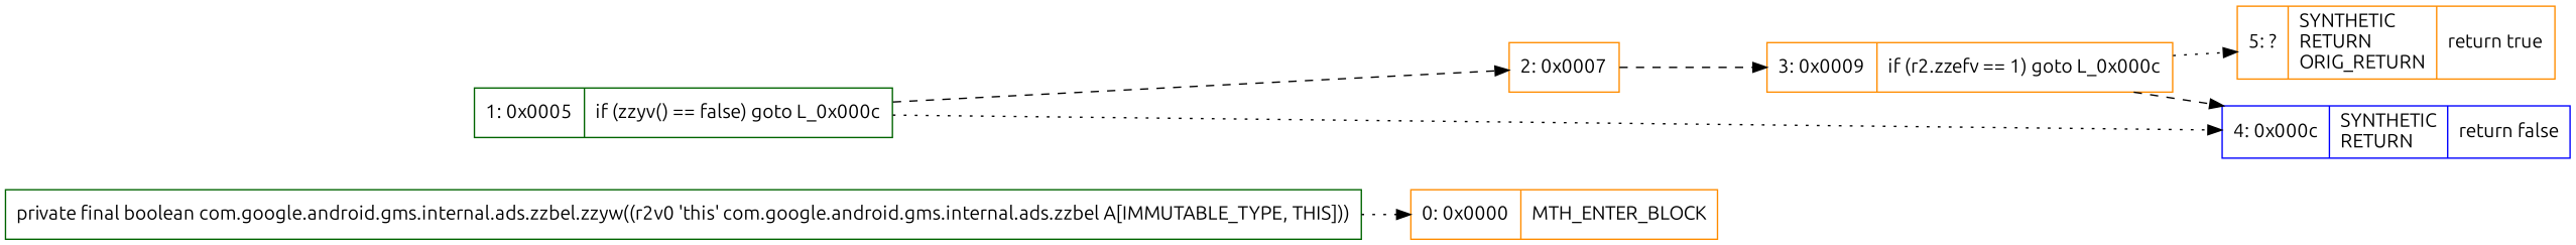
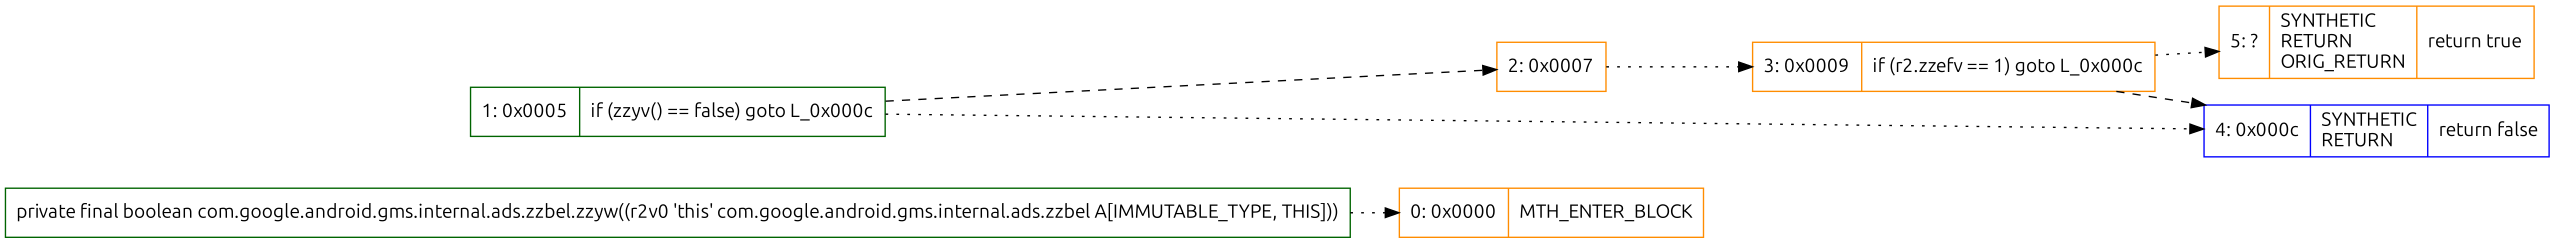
  digraph {
    fontname=Ubuntu
    rankdir=LR
    node [color=darkorange fontname=Ubuntu shape=record]
    edge [fontname=Ubuntu style=dotted]
    n1 [label="{0\:\ 0x0000|MTH_ENTER_BLOCK\l}"]
    n2 [color=darkgreen label="{1\:\ 0x0005|if (zzyv() == false) goto L_0x000c\l}"]
    n3 [label="{2\:\ 0x0007}"]
    n4 [color=blue label="{4\:\ 0x000c|SYNTHETIC\lRETURN\l|return false\l}"]
    n5 [label="{3\:\ 0x0009|if (r2.zzefv == 1) goto L_0x000c\l}"]
    n6 [label="{5\:\ ?|SYNTHETIC\lRETURN\lORIG_RETURN\l|return true\l}"]
    n7 [color=darkgreen label="{private final boolean com.google.android.gms.internal.ads.zzbel.zzyw((r2v0 'this' com.google.android.gms.internal.ads.zzbel A[IMMUTABLE_TYPE, THIS])) }"]
    n2 -> n3 [style=dashed]
    n2 -> n4
-   n3 -> n5 [style=dashed]
+   n3 -> n5
    n5 -> n4 [style=dashed]
    n5 -> n6
    n7 -> n1
  }
